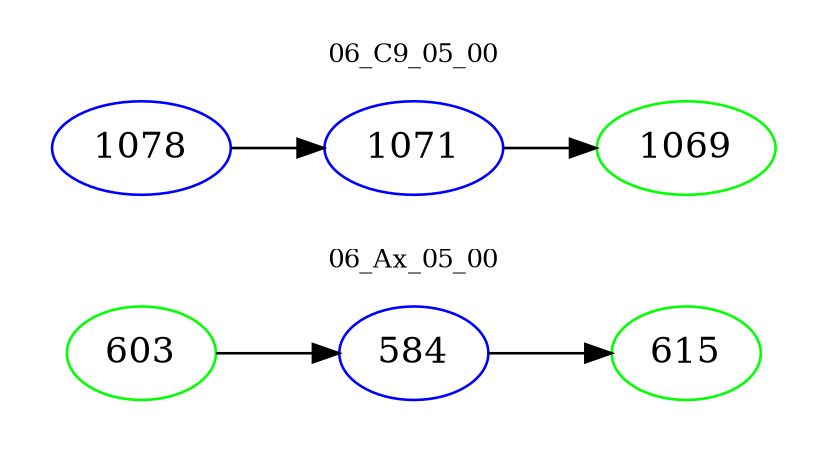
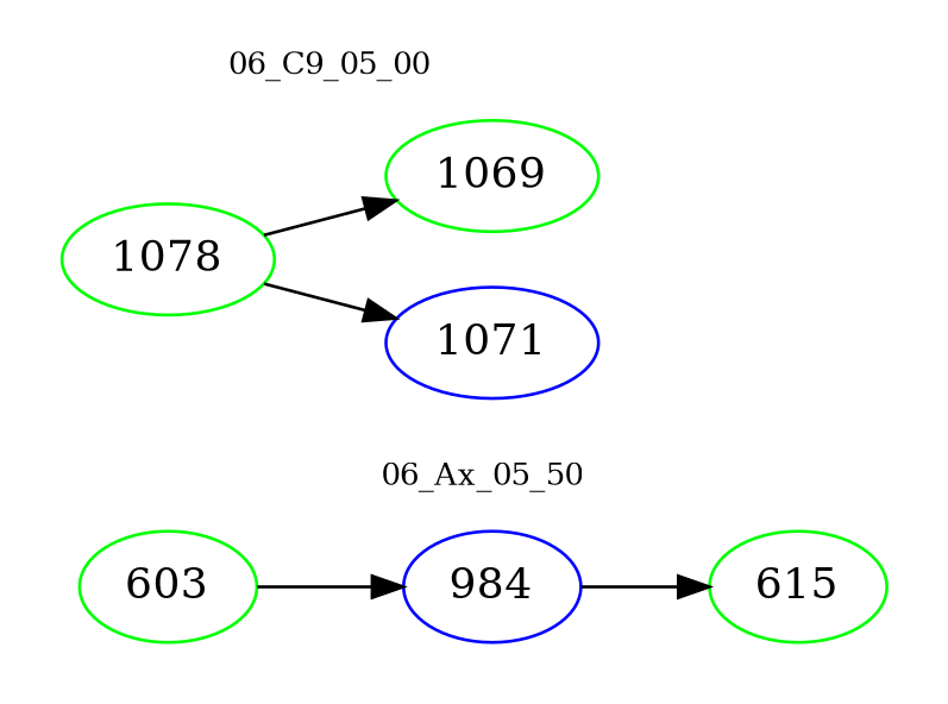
  digraph {
    rankdir=LR
    node [color=green]
    edge [color=black]
    n1 [label=603]
-   n2 [color=blue label=584]
+   n2 [color=blue label=984]
    n3 [label=615]
-   n4 [color=blue label=1078]
+   n4 [label=1078]
    n5 [color=blue label=1071]
    n6 [label=1069]
    subgraph cluster_1 {
      color=white
      fontsize=10
-     label="06_Ax_05_00"
+     label="06_Ax_05_50"
      n1
      n2
      n3
    }
    subgraph cluster_2 {
      color=white
      fontsize=10
      label="06_C9_05_00"
      n4
      n5
      n6
    }
    n1 -> n2
    n2 -> n3
    n4 -> n5
-   n5 -> n6
+   n4 -> n6
  }
